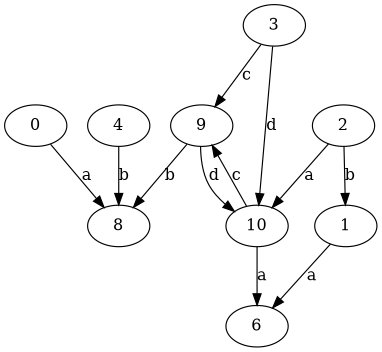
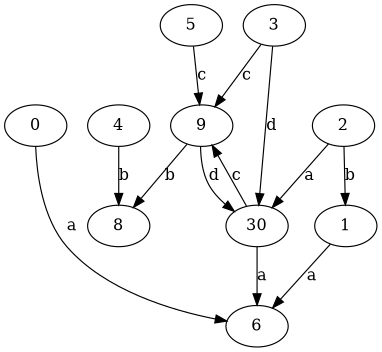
  strict digraph {
    4
    8
+   5
    9
-   10
+   10 [label=30]
    0
    6
    1
    2
    3
    4 -> 8 [label=b]
+   5 -> 9 [label=c]
    9 -> 8 [label=b]
    9 -> 10 [label=d]
    10 -> 9 [label=c]
    10 -> 6 [label=a]
-   0 -> 8 [label=a]
+   0 -> 6 [label=a]
    1 -> 6 [label=a]
    2 -> 10 [label=a]
    2 -> 1 [label=b]
    3 -> 9 [label=c]
    3 -> 10 [label=d]
  }
